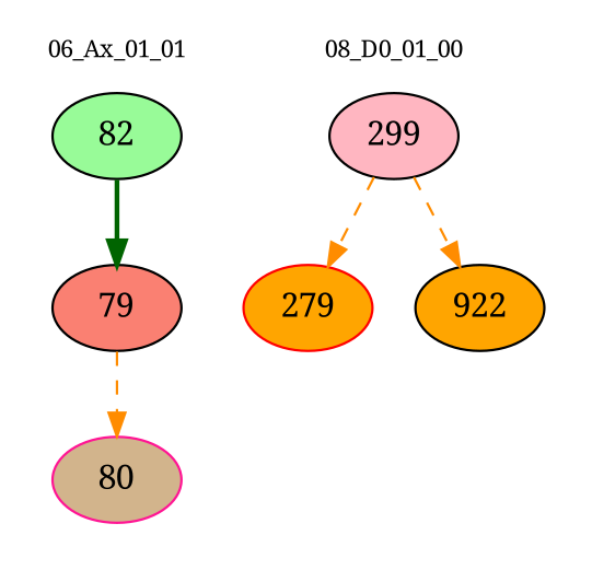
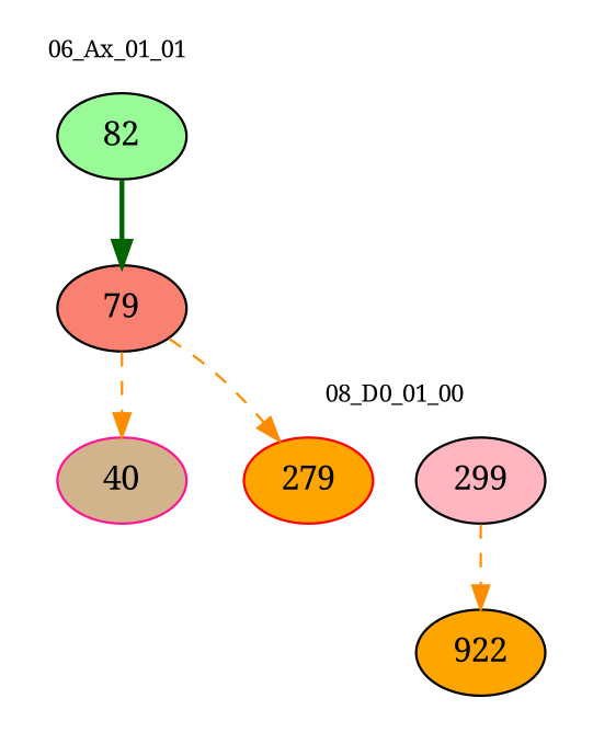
  digraph {
    fontname="Noto Serif"
    node [color=black fillcolor=orange fontname="Noto Serif" style=filled]
    edge [color=darkorange fontname="Noto Serif" style=dashed]
    n1 [fillcolor=salmon label=79]
    n2 [fillcolor=palegreen label=82]
-   n3 [color=deeppink fillcolor=tan label=80]
+   n3 [color=deeppink fillcolor=tan label=40]
    n4 [fillcolor=lightpink label=299]
    n5 [color=red label=279]
    n6 [label=922]
    subgraph cluster_1 {
      color=white
      fontsize=10
      label="06_Ax_01_01"
      n1
      n2
      n3
    }
    subgraph cluster_2 {
      color=white
      fontsize=10
      label="08_D0_01_00"
      n4
      n5
      n6
    }
    n1 -> n3
    n2 -> n1 [color=darkgreen style=bold]
-   n4 -> n5
+   n1 -> n5
    n4 -> n6
  }
